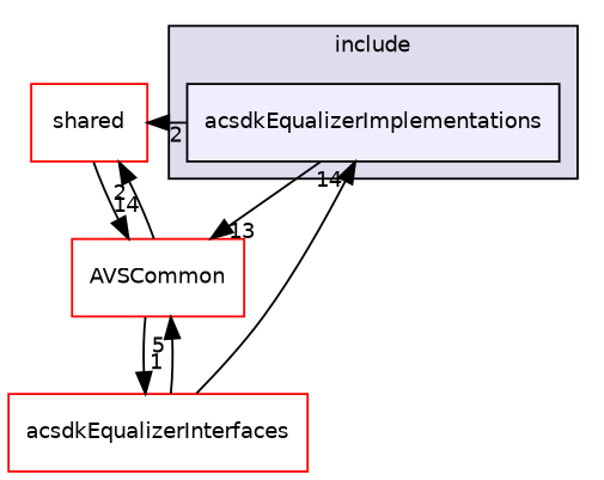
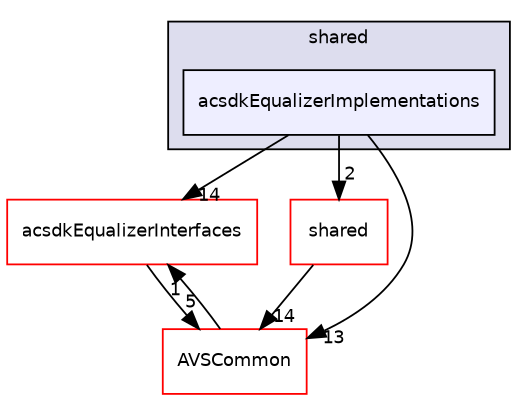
  digraph {
    compound=true
    fontname="DejaVu Sans"
    node [fillcolor=white fontname="DejaVu Sans" fontsize=10 shape=box style=filled color=red]
    edge [headlabel=14 labeldistance=1.5 labelfontname=Helvetica labelfontsize=10 fontname="DejaVu Sans"]
    n1 [fillcolor="#eeeeff" label=acsdkEqualizerImplementations pencolor=black color=""]
    n2 [label=acsdkEqualizerInterfaces]
    n3 [label=shared]
    n4 [label=AVSCommon]
    subgraph cluster_1 {
      bgcolor="#ddddee"
      fontsize=10
-     label=include
+     label=shared
      pencolor=black
      n1
    }
-   n2 -> n1
+   n1 -> n2
    n1 -> n3 [headlabel=2]
    n1 -> n4 [headlabel=13]
    n2 -> n4 [headlabel=5]
    n3 -> n4
    n4 -> n2 [headlabel=1]
-   n4 -> n3 [headlabel=2]
  }
